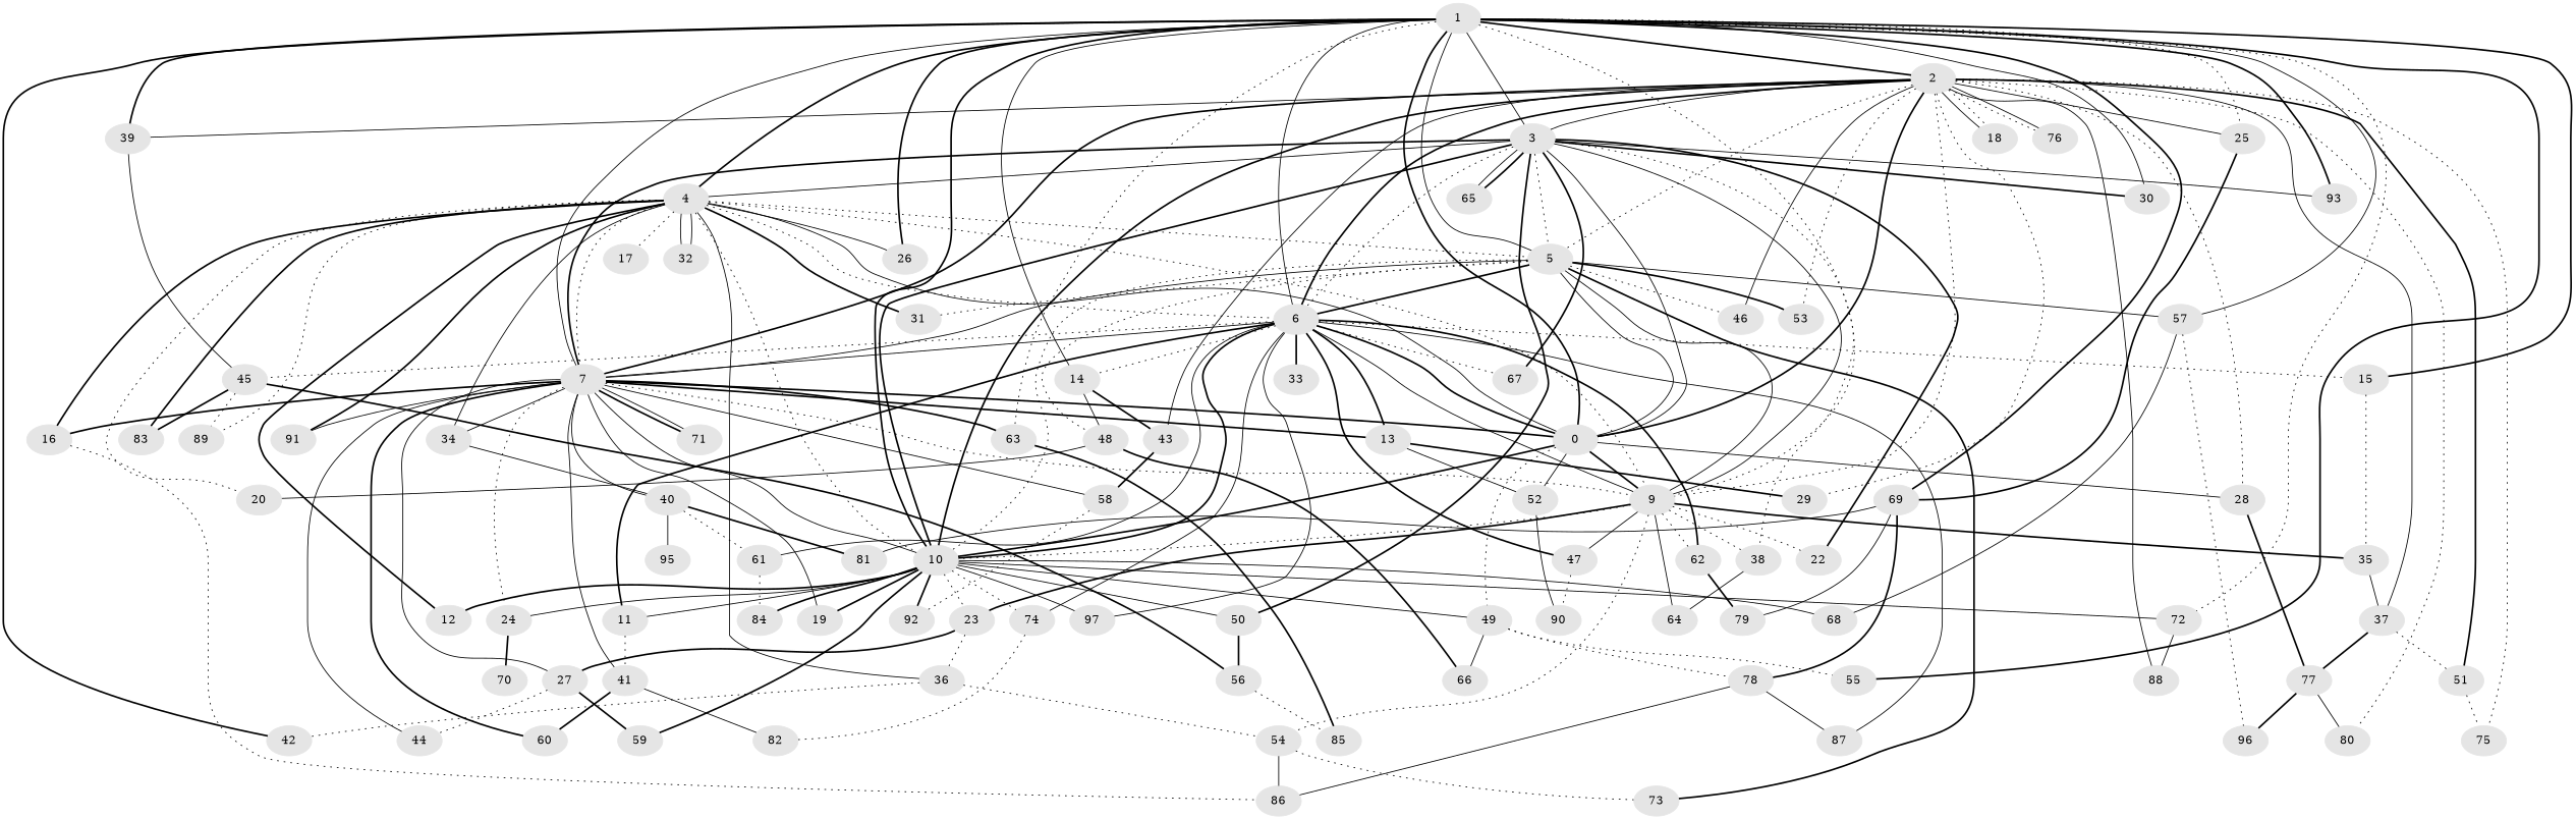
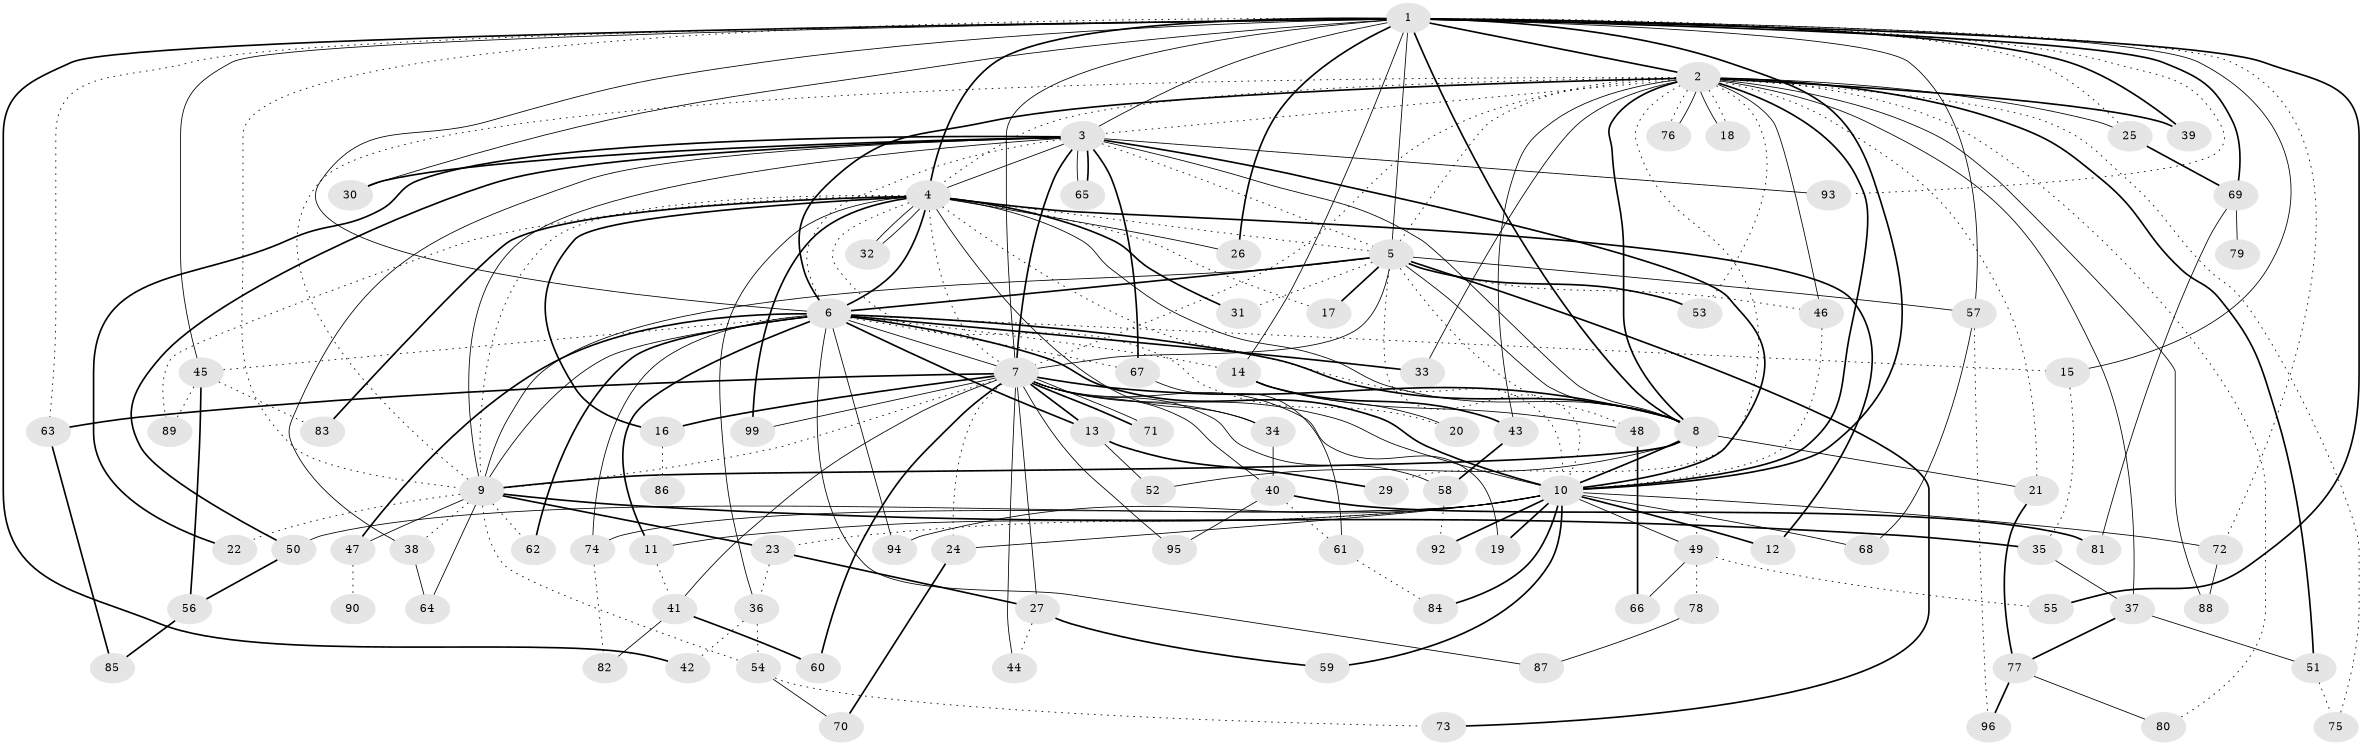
  graph {
    node [color=gray90 style=filled]
    edge [style=solid]
    1
    2
    3
    4
    5
    6
    7
-   8 [label=0]
+   8
    9
    10
    14
    15
    25
    26
    30
    39
    42
    45
    55
    57
    63
    69
    72
    93
    18
-   21 [label=28]
+   21
    29
    33
    37
    43
    46
    51
    53
    75
    76
    80
    88
    22
    38
    50
    65
    67
    12
    16
    17
    20
    31
    32
    34
    36
    83
    89
-   91
+   91 [label=99]
    48
    73
    11
    13
    47
    61
    62
    74
    87
-   94 [label=97]
+   94
    19
    24
    27
    40
    41
    44
    58
    60
    71
    95
    49
    52
    23
    35
    54
    64
    59
    68
    84
    92
    56
    96
    85
    81
    78
    79
    77
    86
    66
    90
    82
    70
    1 -- 2 [style=bold]
    1 -- 3
    1 -- 4 [style=bold]
    1 -- 5
    1 -- 6
    1 -- 7
    1 -- 8 [style=bold]
    1 -- 9 [style=dotted]
    1 -- 10 [style=bold]
    1 -- 14
-   1 -- 15 [style=bold]
+   1 -- 15
    1 -- 25 [style=dotted]
    1 -- 26 [style=bold]
    1 -- 30
    1 -- 39 [style=bold]
    1 -- 42 [style=bold]
-   39 -- 45
+   1 -- 45
    1 -- 55 [style=bold]
    1 -- 57
    1 -- 63 [style=dotted]
    1 -- 69 [style=bold]
    1 -- 72 [style=dotted]
-   1 -- 93 [style=bold]
-   2 -- 3
+   1 -- 93 [style=dotted]
+   2 -- 3 [style=dotted]
+   2 -- 4 [style=dotted]
    2 -- 5 [style=dotted]
    2 -- 6 [style=bold]
-   2 -- 7 [style=bold]
+   2 -- 7 [style=dotted]
    2 -- 8 [style=bold]
    2 -- 9 [style=dotted]
    2 -- 10 [style=bold]
    2 -- 25
-   2 -- 39
+   2 -- 39 [style=bold]
    2 -- 18
    2 -- 18 [style=dotted]
    2 -- 21 [style=dotted]
    2 -- 29 [style=dotted]
+   2 -- 33
    2 -- 37
    2 -- 43
    2 -- 46
    2 -- 51 [style=bold]
    2 -- 53 [style=dotted]
    2 -- 75 [style=dotted]
    2 -- 76 [style=dotted]
    2 -- 76
    2 -- 80 [style=dotted]
    2 -- 88
    3 -- 4
    3 -- 5 [style=dotted]
    3 -- 6 [style=dotted]
    3 -- 7 [style=bold]
    3 -- 8
    3 -- 9
    3 -- 10 [style=bold]
    3 -- 30 [style=bold]
    3 -- 93
    3 -- 22 [style=bold]
-   3 -- 38 [style=dotted]
+   3 -- 38
    3 -- 50 [style=bold]
    3 -- 65
    3 -- 65 [style=bold]
    3 -- 67 [style=bold]
    4 -- 5 [style=dotted]
-   4 -- 6 [style=dotted]
+   4 -- 6 [style=bold]
    4 -- 7 [style=dotted]
    4 -- 8
    4 -- 9 [style=dotted]
    4 -- 10 [style=dotted]
    4 -- 26
    4 -- 12 [style=bold]
    4 -- 16 [style=bold]
    4 -- 17 [style=dotted]
    4 -- 20 [style=dotted]
    4 -- 31 [style=bold]
    4 -- 32
    4 -- 32
    4 -- 34
    4 -- 36
    4 -- 83 [style=bold]
    4 -- 89 [style=dotted]
    4 -- 91 [style=bold]
    5 -- 6 [style=bold]
    5 -- 7
    5 -- 8
    5 -- 9
    5 -- 10 [style=dotted]
    5 -- 57
    5 -- 46 [style=dotted]
    5 -- 53 [style=bold]
+   5 -- 17 [style=bold]
    5 -- 31 [style=dotted]
    5 -- 48 [style=dotted]
    5 -- 73 [style=bold]
    6 -- 7
    6 -- 8 [style=bold]
    6 -- 9
    6 -- 10 [style=bold]
    6 -- 14 [style=dotted]
    6 -- 15 [style=dotted]
    6 -- 45 [style=dotted]
    6 -- 33 [style=bold]
    6 -- 67 [style=dotted]
    6 -- 11 [style=bold]
    6 -- 13 [style=bold]
    6 -- 47 [style=bold]
-   6 -- 61
+   67 -- 61
    6 -- 62 [style=bold]
    6 -- 74
    6 -- 87
    6 -- 94
    7 -- 8 [style=bold]
    7 -- 9 [style=dotted]
    7 -- 10
    7 -- 63 [style=bold]
    7 -- 16 [style=bold]
    7 -- 34
    7 -- 91
    7 -- 13 [style=bold]
    7 -- 19
    7 -- 24 [style=dotted]
    7 -- 27
    7 -- 40
    7 -- 41
    7 -- 44
    7 -- 58
    7 -- 60 [style=bold]
    7 -- 71 [style=bold]
    7 -- 71
+   7 -- 95
    8 -- 9 [style=bold]
    8 -- 10 [style=bold]
    8 -- 21
    8 -- 49 [style=dotted]
    8 -- 52
-   9 -- 10 [style=dotted]
+   46 -- 10 [style=dotted]
    9 -- 22 [style=dotted]
    9 -- 38 [style=dotted]
    9 -- 47
    9 -- 62 [style=dotted]
    9 -- 23 [style=bold]
    9 -- 35 [style=bold]
    9 -- 54 [style=dotted]
    9 -- 64
    10 -- 72
    10 -- 50
    10 -- 12 [style=bold]
    10 -- 11
-   10 -- 74 [style=dotted]
+   10 -- 74
    10 -- 94
    10 -- 19 [style=bold]
    10 -- 24
    10 -- 49
    10 -- 23 [style=dotted]
    10 -- 59 [style=bold]
    10 -- 68
    10 -- 84 [style=bold]
    10 -- 92 [style=bold]
    14 -- 43 [style=bold]
-   48 -- 20
+   14 -- 20
    14 -- 48
    15 -- 35 [style=dotted]
    25 -- 69 [style=bold]
-   45 -- 83 [style=bold]
+   45 -- 83 [style=dotted]
    45 -- 89 [style=dotted]
    45 -- 56 [style=bold]
    57 -- 68
    57 -- 96 [style=dotted]
    63 -- 85 [style=bold]
    69 -- 81
-   69 -- 78 [style=bold]
    69 -- 79
    72 -- 88
    21 -- 77 [style=bold]
-   37 -- 51 [style=dotted]
+   37 -- 51
    37 -- 77 [style=bold]
    43 -- 58 [style=bold]
    51 -- 75 [style=dotted]
    38 -- 64
    50 -- 56 [style=bold]
    16 -- 86 [style=dotted]
    34 -- 40
    36 -- 42 [style=dotted]
    36 -- 54 [style=dotted]
    48 -- 66 [style=bold]
    11 -- 41 [style=dotted]
    13 -- 29 [style=bold]
    13 -- 52
    47 -- 90 [style=dotted]
    61 -- 84 [style=dotted]
-   62 -- 79 [style=bold]
    74 -- 82 [style=dotted]
    24 -- 70 [style=bold]
    27 -- 44 [style=dotted]
    27 -- 59 [style=bold]
    40 -- 61 [style=dotted]
    40 -- 95
    40 -- 81 [style=bold]
    41 -- 60 [style=bold]
    41 -- 82
    58 -- 92 [style=dotted]
    49 -- 55 [style=dotted]
    49 -- 78 [style=dotted]
    49 -- 66
-   52 -- 90
    23 -- 36 [style=dotted]
    23 -- 27 [style=bold]
    35 -- 37
    54 -- 73 [style=dotted]
-   54 -- 86
-   56 -- 85 [style=dotted]
+   54 -- 70
+   56 -- 85 [style=bold]
    78 -- 87
-   78 -- 86
    77 -- 80
    77 -- 96 [style=bold]
  }
